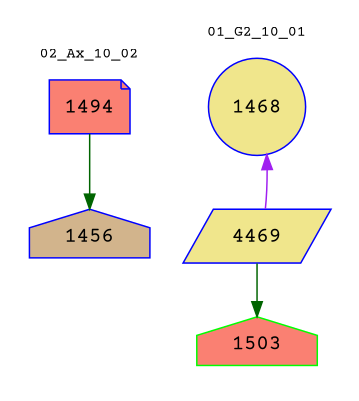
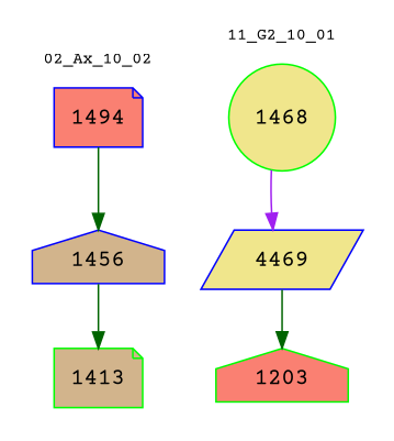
  digraph {
    fontname="Courier Prime"
    node [color=blue fillcolor=salmon fontname="Courier Prime" shape=note style=filled]
    edge [color=darkgreen fontname="Courier Prime"]
    n1 [label=1494]
    n2 [fillcolor=tan label=1456 shape=house]
-   n4 [fillcolor=khaki label=1468 shape=circle]
+   n3 [color=green fillcolor=tan label=1413]
+   n4 [color=green fillcolor=khaki label=1468 shape=circle]
    n5 [fillcolor=khaki label=4469 shape=parallelogram]
-   n6 [color=green label=1503 shape=house]
+   n6 [color=green label=1203 shape=house]
    subgraph cluster_1 {
      color=white
      fontsize=10
      label="02_Ax_10_02"
      n1
      n2
+     n3
    }
    subgraph cluster_2 {
      color=white
      fontsize=10
-     label="01_G2_10_01"
+     label="11_G2_10_01"
      n4
      n5
      n6
    }
    n1 -> n2
-   n5 -> n4 [color=purple]
+   n2 -> n3
+   n4 -> n5 [color=purple]
    n5 -> n6
  }
